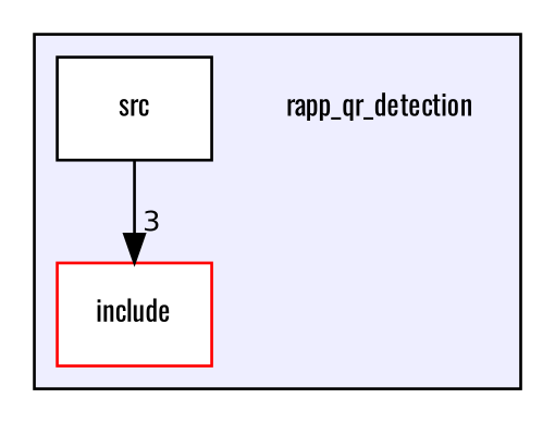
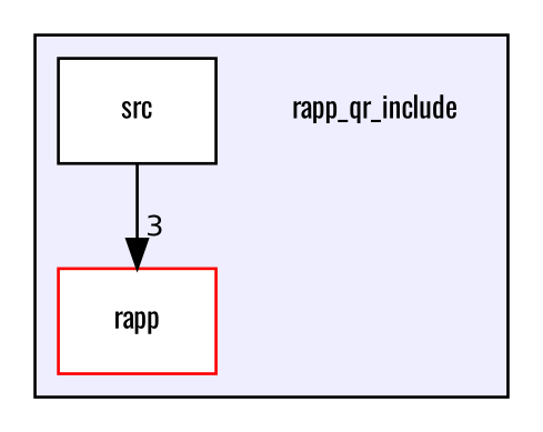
  digraph {
    compound=true
    fontname=Oswald
    node [fontname=Oswald fontsize=10 shape=box fillcolor=white style=filled]
-   n1 [label=rapp_qr_detection shape=plaintext fillcolor="" style=""]
-   n2 [color=red label=include]
+   n1 [label=rapp_qr_include shape=plaintext fillcolor="" style=""]
+   n2 [color=red label=rapp]
    n3 [color=black label=src]
    subgraph cluster_1 {
      bgcolor="#eeeeff"
      pencolor=black
      n1
      n2
      n3
    }
    n3 -> n2 [headlabel=3 labeldistance=1.5 labelfontname=Helvetica labelfontsize=10 fontname=Oswald]
  }
